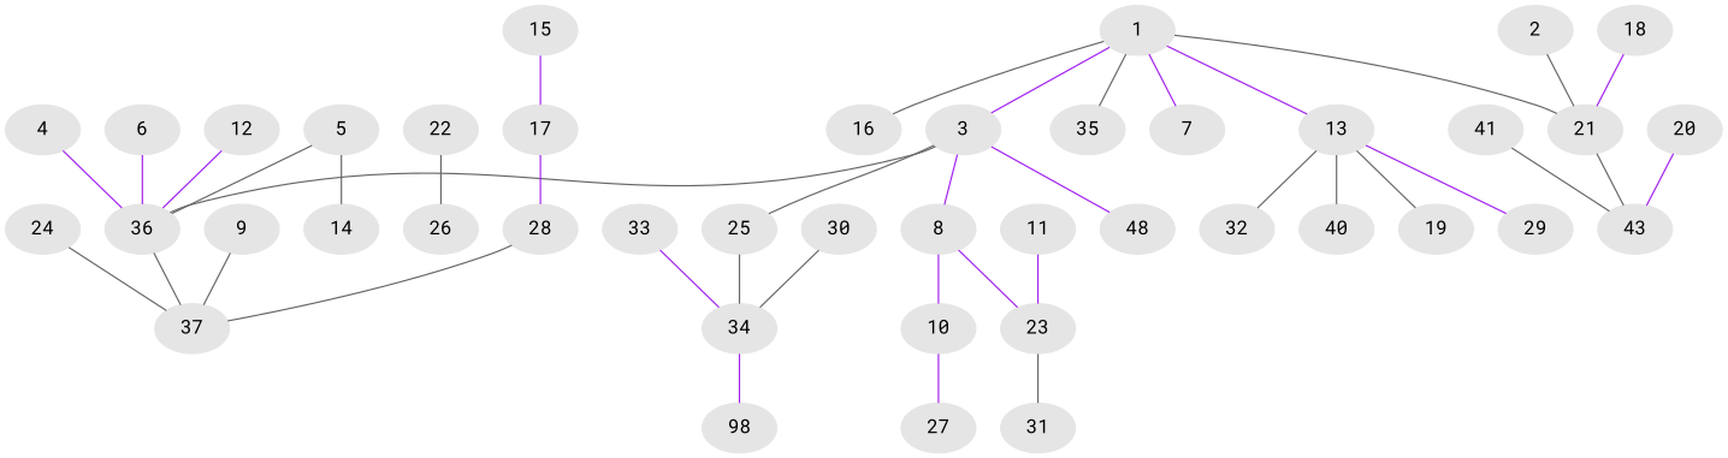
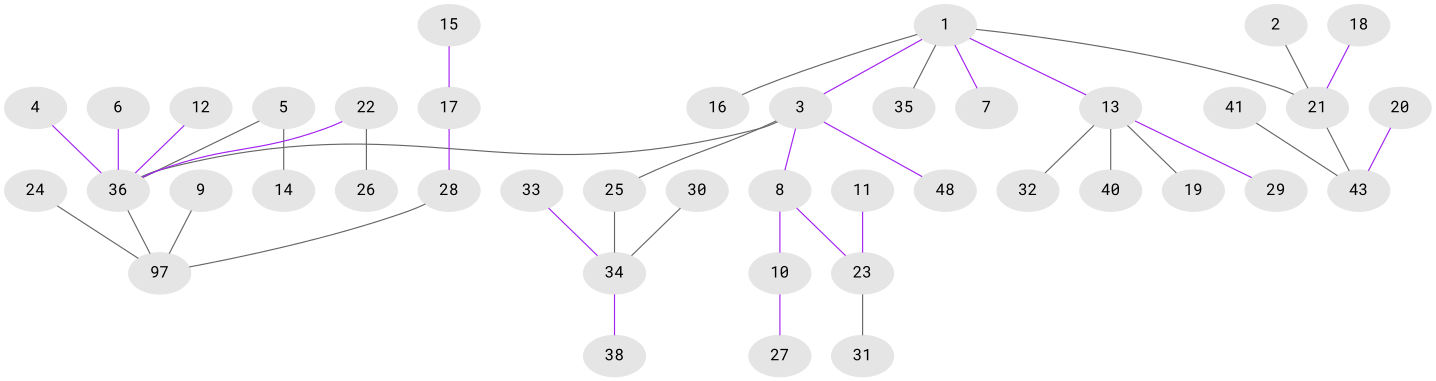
  graph {
    fontname="Roboto Mono"
    node [color=gray90 fontname="Roboto Mono" style=filled]
    edge [color=gray40 fontname="Roboto Mono" weight=1.0]
    1
    3
    7
    13
    16
    21
    35
    8
    25
    36
    n11 [label=48]
    19
    29
    32
    40
    43
    2
    10
    23
    34
-   37
+   37 [label=97]
    4
    5
    14
    6
    27
    31
    9
    11
    12
    15
    17
    28
    18
    20
    22
    26
    24
-   38 [label=98]
+   38
    30
    33
    41
    1 -- 3 [color=purple]
    1 -- 7 [color=purple]
    1 -- 13 [color=purple]
    1 -- 16
    1 -- 21
    1 -- 35
    3 -- 8 [color=purple]
    3 -- 25
    3 -- 36
    3 -- n11 [color=purple]
    13 -- 19
    13 -- 29 [color=purple]
    13 -- 32
    13 -- 40
    21 -- 43
    8 -- 10 [color=purple]
    8 -- 23 [color=purple]
    25 -- 34
    36 -- 37
    2 -- 21
    10 -- 27 [color=purple]
    23 -- 31
    34 -- 38 [color=purple]
    4 -- 36 [color=purple]
    5 -- 36
    5 -- 14
    6 -- 36 [color=purple]
    9 -- 37
    11 -- 23 [color=purple]
    12 -- 36 [color=purple]
    15 -- 17 [color=purple]
    17 -- 28 [color=purple]
    28 -- 37
    18 -- 21 [color=purple]
    20 -- 43 [color=purple]
+   22 -- 36 [color=purple]
    22 -- 26
    24 -- 37
    30 -- 34
    33 -- 34 [color=purple]
    41 -- 43
  }
